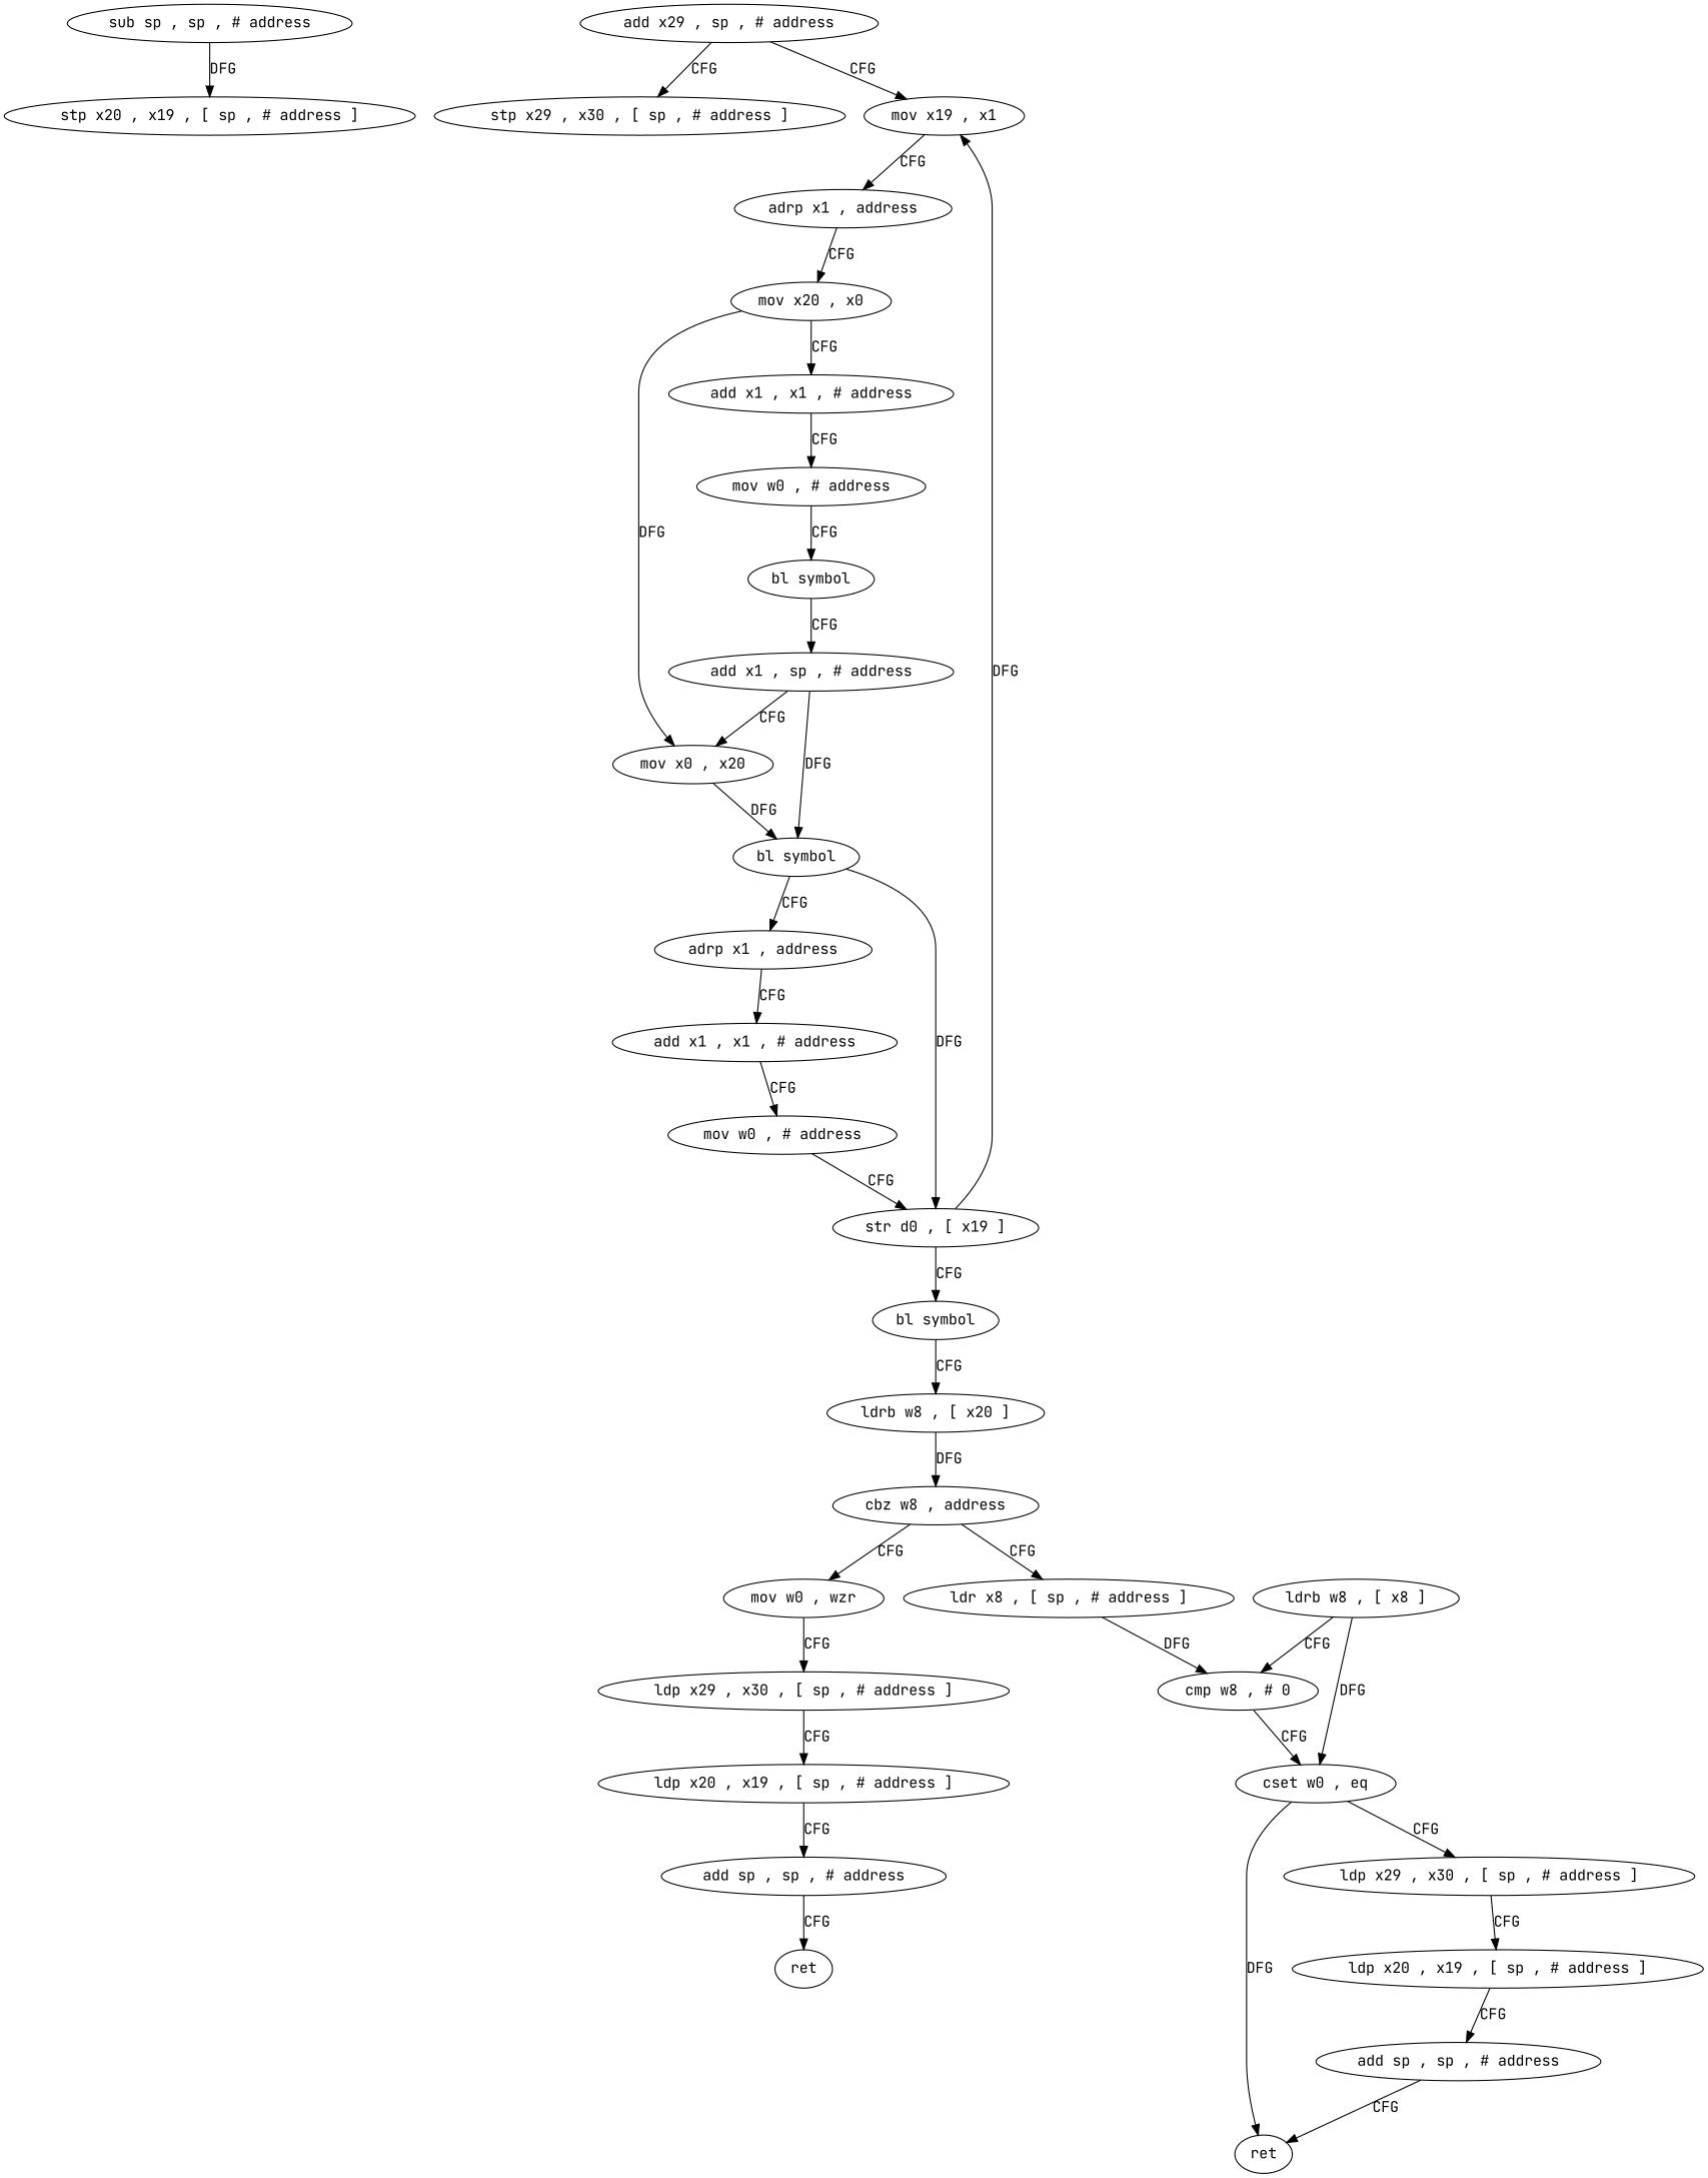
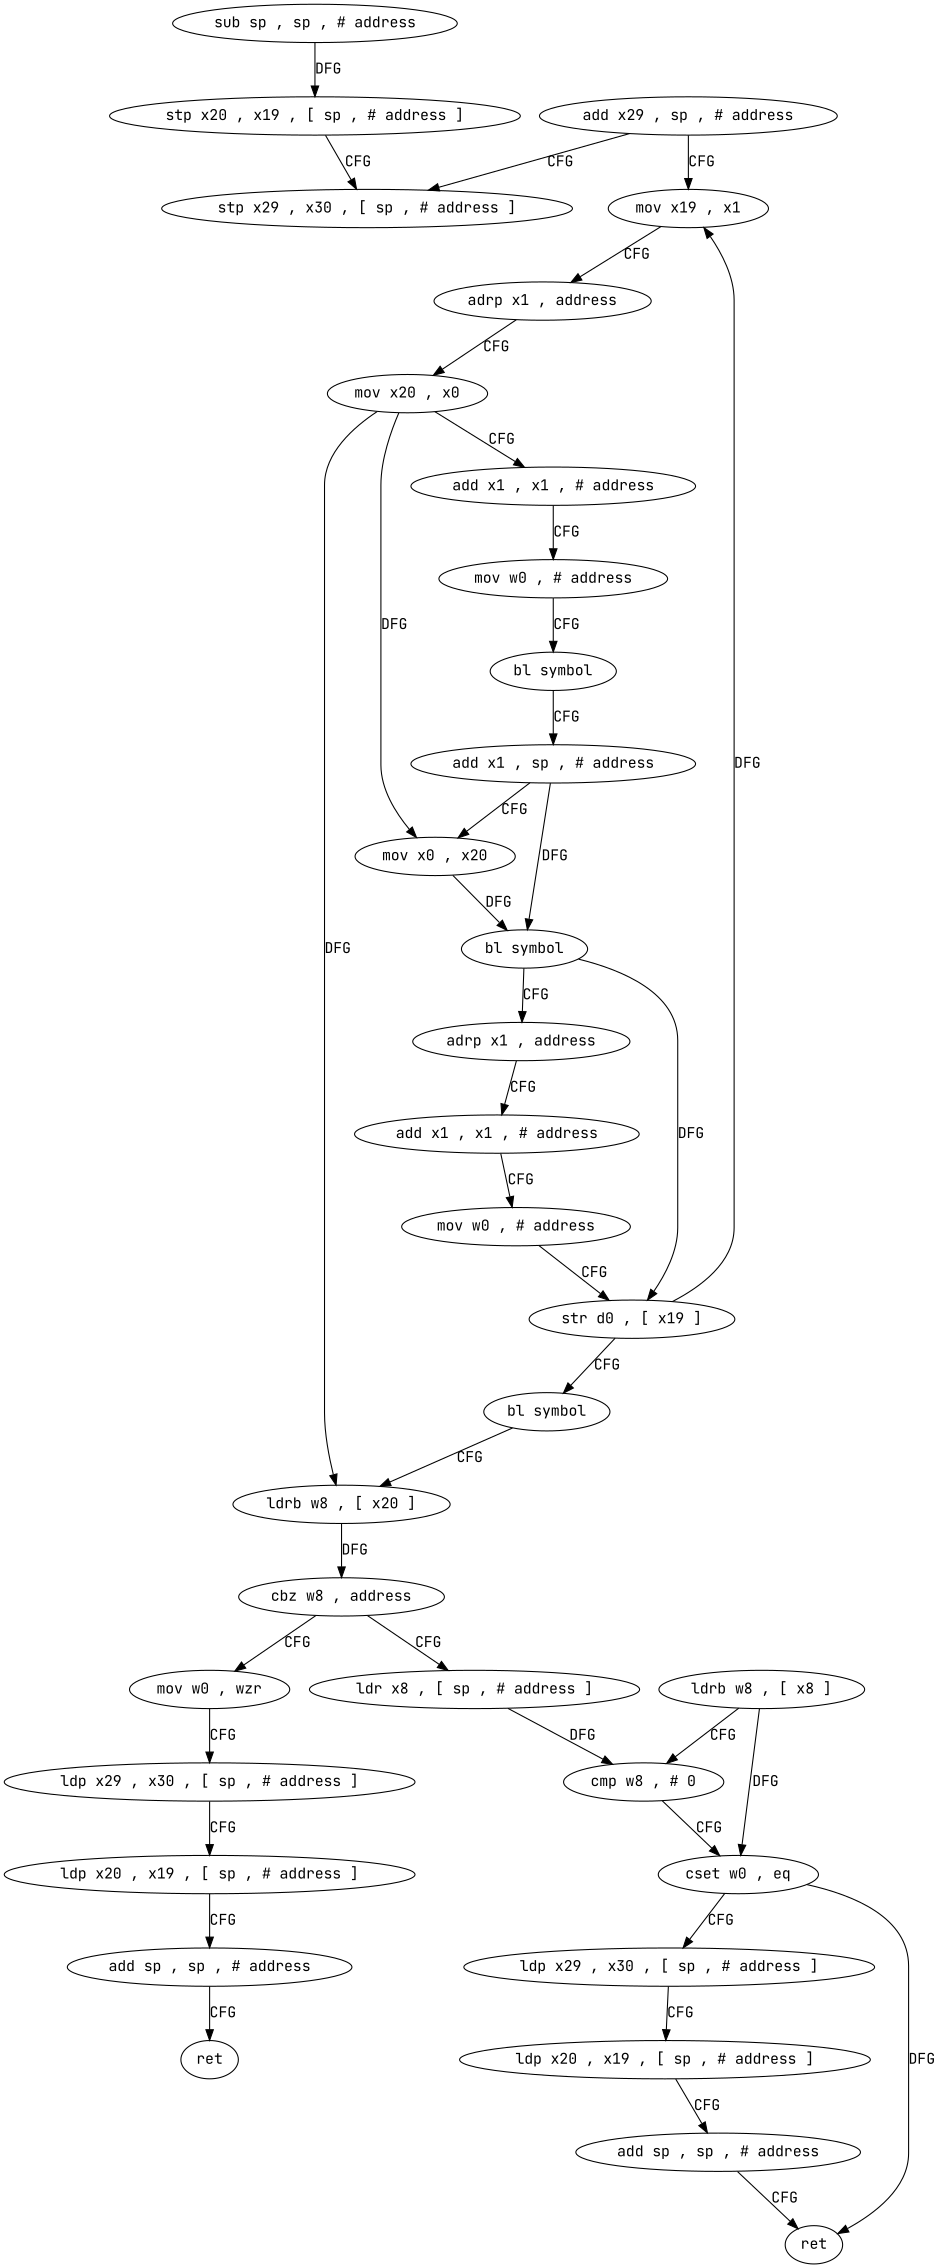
  digraph {
    fontname="JetBrains Mono"
    node [fontname="JetBrains Mono"]
    edge [fontname="JetBrains Mono"]
    n1 [label="sub sp , sp , # address"]
    n2 [label="stp x20 , x19 , [ sp , # address ]"]
    n3 [label="stp x29 , x30 , [ sp , # address ]"]
    n4 [label="add x29 , sp , # address"]
    n5 [label="mov x19 , x1"]
    n6 [label="adrp x1 , address"]
    n7 [label="mov x20 , x0"]
    n8 [label="str d0 , [ x19 ]"]
    n9 [label="bl symbol"]
    n10 [label="add x1 , x1 , # address"]
    n11 [label="mov x0 , x20"]
    n12 [label="ldrb w8 , [ x20 ]"]
    n13 [label="mov w0 , # address"]
    n14 [label="bl symbol"]
    n15 [label="cbz w8 , address"]
    n16 [label="bl symbol"]
    n17 [label="add x1 , sp , # address"]
    n18 [label="adrp x1 , address"]
    n19 [label="add x1 , x1 , # address"]
    n20 [label="mov w0 , # address"]
    n21 [label="mov w0 , wzr"]
    n22 [label="ldr x8 , [ sp , # address ]"]
    n23 [label="ldp x29 , x30 , [ sp , # address ]"]
    n24 [label="cmp w8 , # 0"]
    n25 [label="ldp x20 , x19 , [ sp , # address ]"]
    n26 [label="ldrb w8 , [ x8 ]"]
    n27 [label="cset w0 , eq"]
    n28 [label="add sp , sp , # address"]
    n29 [label=ret]
    n30 [label="ldp x29 , x30 , [ sp , # address ]"]
    n31 [label=ret]
    n32 [label="ldp x20 , x19 , [ sp , # address ]"]
    n33 [label="add sp , sp , # address"]
    n1 -> n2 [label=DFG]
+   n2 -> n3 [label=CFG]
    n4 -> n3 [label=CFG]
    n4 -> n5 [label=CFG]
    n5 -> n6 [label=CFG]
    n6 -> n7 [label=CFG]
    n7 -> n10 [label=CFG]
    n7 -> n11 [label=DFG]
+   n7 -> n12 [label=DFG]
    n8 -> n5 [label=DFG]
    n8 -> n9 [label=CFG]
    n9 -> n12 [label=CFG]
    n10 -> n13 [label=CFG]
    n11 -> n14 [label=DFG]
    n12 -> n15 [label=DFG]
    n13 -> n16 [label=CFG]
    n14 -> n8 [label=DFG]
    n14 -> n18 [label=CFG]
    n15 -> n21 [label=CFG]
    n15 -> n22 [label=CFG]
    n16 -> n17 [label=CFG]
    n17 -> n11 [label=CFG]
    n17 -> n14 [label=DFG]
    n18 -> n19 [label=CFG]
    n19 -> n20 [label=CFG]
    n20 -> n8 [label=CFG]
    n21 -> n23 [label=CFG]
    n22 -> n24 [label=DFG]
    n23 -> n25 [label=CFG]
    n24 -> n27 [label=CFG]
    n25 -> n28 [label=CFG]
    n26 -> n24 [label=CFG]
    n26 -> n27 [label=DFG]
    n27 -> n30 [label=CFG]
    n27 -> n31 [label=DFG]
    n28 -> n29 [label=CFG]
    n30 -> n32 [label=CFG]
    n32 -> n33 [label=CFG]
    n33 -> n31 [label=CFG]
  }
